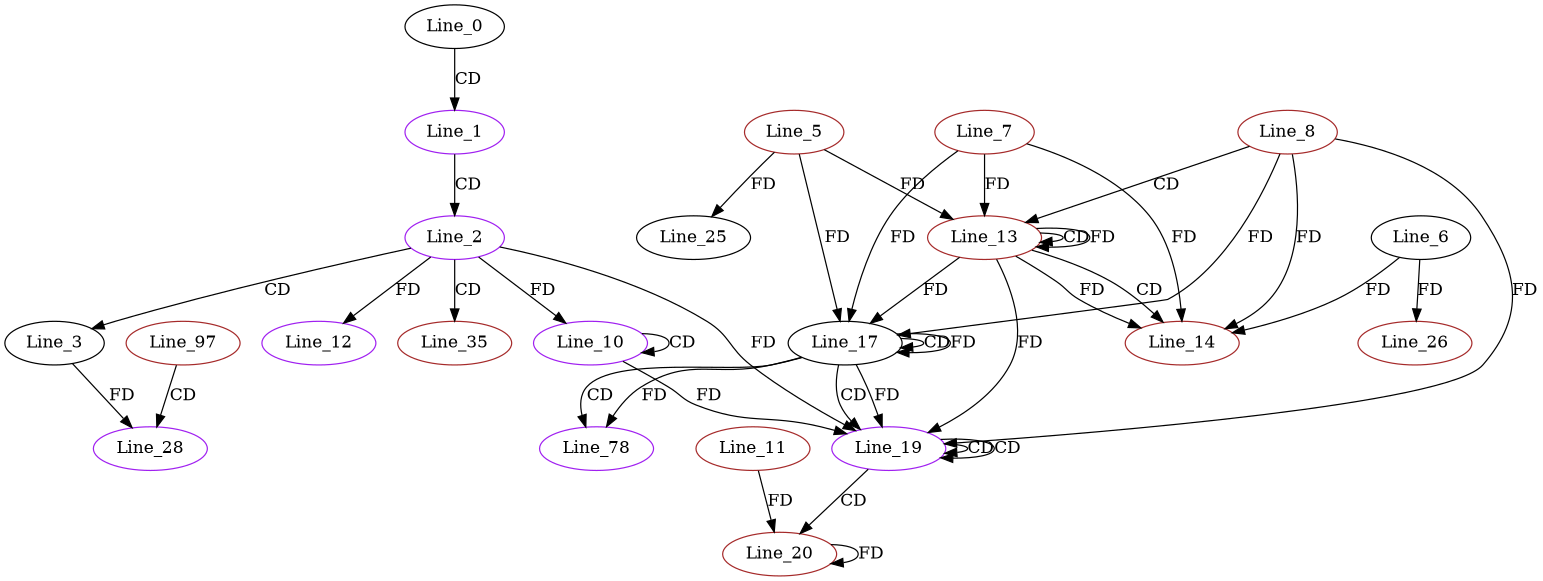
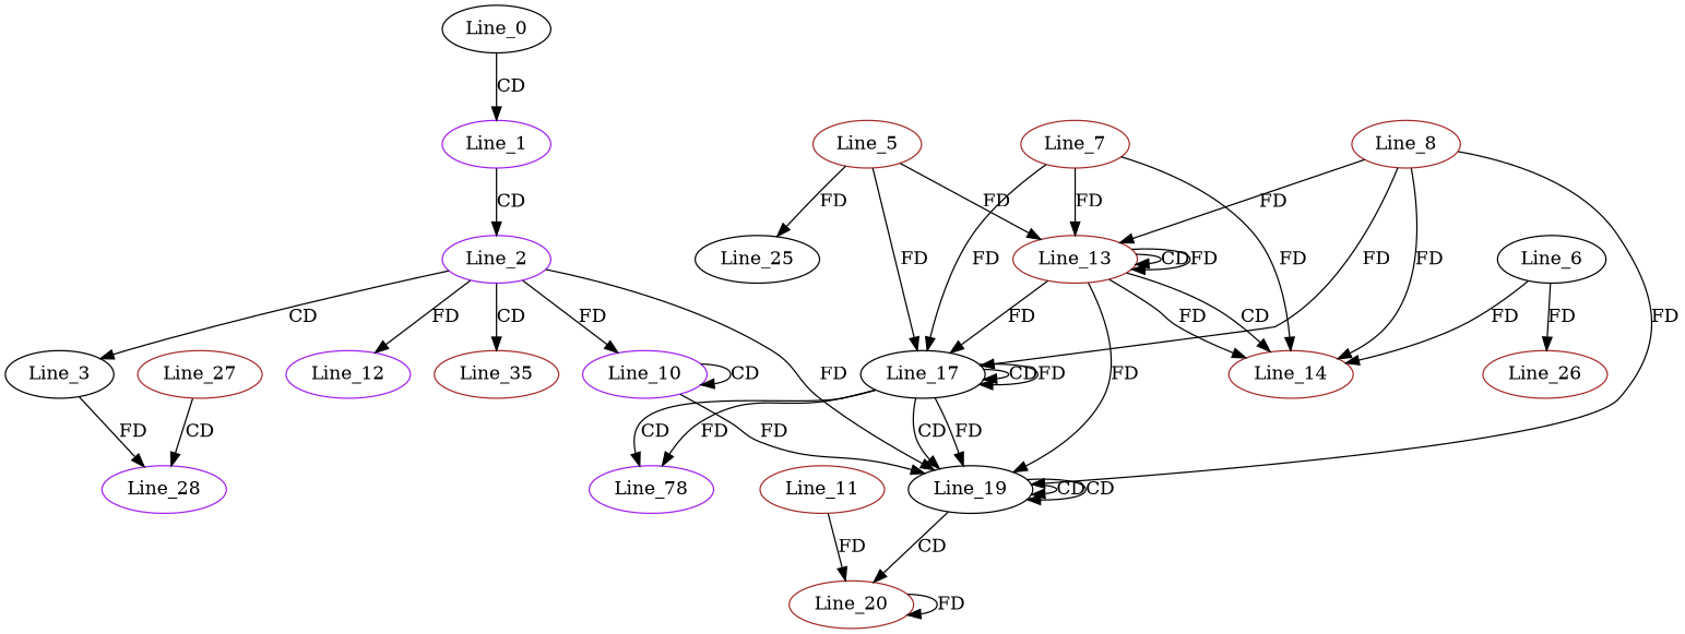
  digraph {
    node [color=brown]
    Line_0 [color=black]
    Line_1 [color=purple]
    Line_2 [color=purple]
    Line_3 [color=black]
    Line_10 [color=purple]
    Line_12 [color=purple]
-   Line_19 [color=purple]
+   Line_19 [color=black]
    Line_35
    Line_28 [color=purple]
    Line_20
    Line_13
    Line_14
    Line_17 [color=black]
    n14 [color=purple label=Line_78]
    Line_8
    Line_5
    Line_25 [color=black]
    Line_7
    Line_6 [color=black]
    Line_26
    Line_11
-   Line_27 [label=Line_97]
+   Line_27
    Line_0 -> Line_1 [label=CD]
    Line_1 -> Line_2 [label=CD]
    Line_2 -> Line_3 [label=CD]
    Line_2 -> Line_10 [label=FD]
    Line_2 -> Line_12 [label=FD]
    Line_2 -> Line_19 [label=FD]
    Line_2 -> Line_35 [label=CD]
    Line_3 -> Line_28 [label=FD]
    Line_10 -> Line_10 [label=CD]
    Line_10 -> Line_19 [label=FD]
    Line_19 -> Line_19 [label=CD]
    Line_19 -> Line_19 [label=CD]
    Line_19 -> Line_20 [label=CD]
    Line_20 -> Line_20 [label=FD]
    Line_13 -> Line_19 [label=FD]
    Line_13 -> Line_13 [label=CD]
    Line_13 -> Line_13 [label=FD]
    Line_13 -> Line_14 [label=CD]
    Line_13 -> Line_14 [label=FD]
    Line_13 -> Line_17 [label=FD]
    Line_17 -> Line_19 [label=CD]
    Line_17 -> Line_19 [label=FD]
    Line_17 -> Line_17 [label=CD]
    Line_17 -> Line_17 [label=FD]
    Line_17 -> n14 [label=CD]
    Line_17 -> n14 [label=FD]
    Line_8 -> Line_19 [label=FD]
-   Line_8 -> Line_13 [label=CD]
+   Line_8 -> Line_13 [label=FD]
    Line_8 -> Line_14 [label=FD]
    Line_8 -> Line_17 [label=FD]
    Line_5 -> Line_13 [label=FD]
    Line_5 -> Line_17 [label=FD]
    Line_5 -> Line_25 [label=FD]
    Line_7 -> Line_13 [label=FD]
    Line_7 -> Line_14 [label=FD]
    Line_7 -> Line_17 [label=FD]
    Line_6 -> Line_14 [label=FD]
    Line_6 -> Line_26 [label=FD]
    Line_11 -> Line_20 [label=FD]
    Line_27 -> Line_28 [label=CD]
  }
